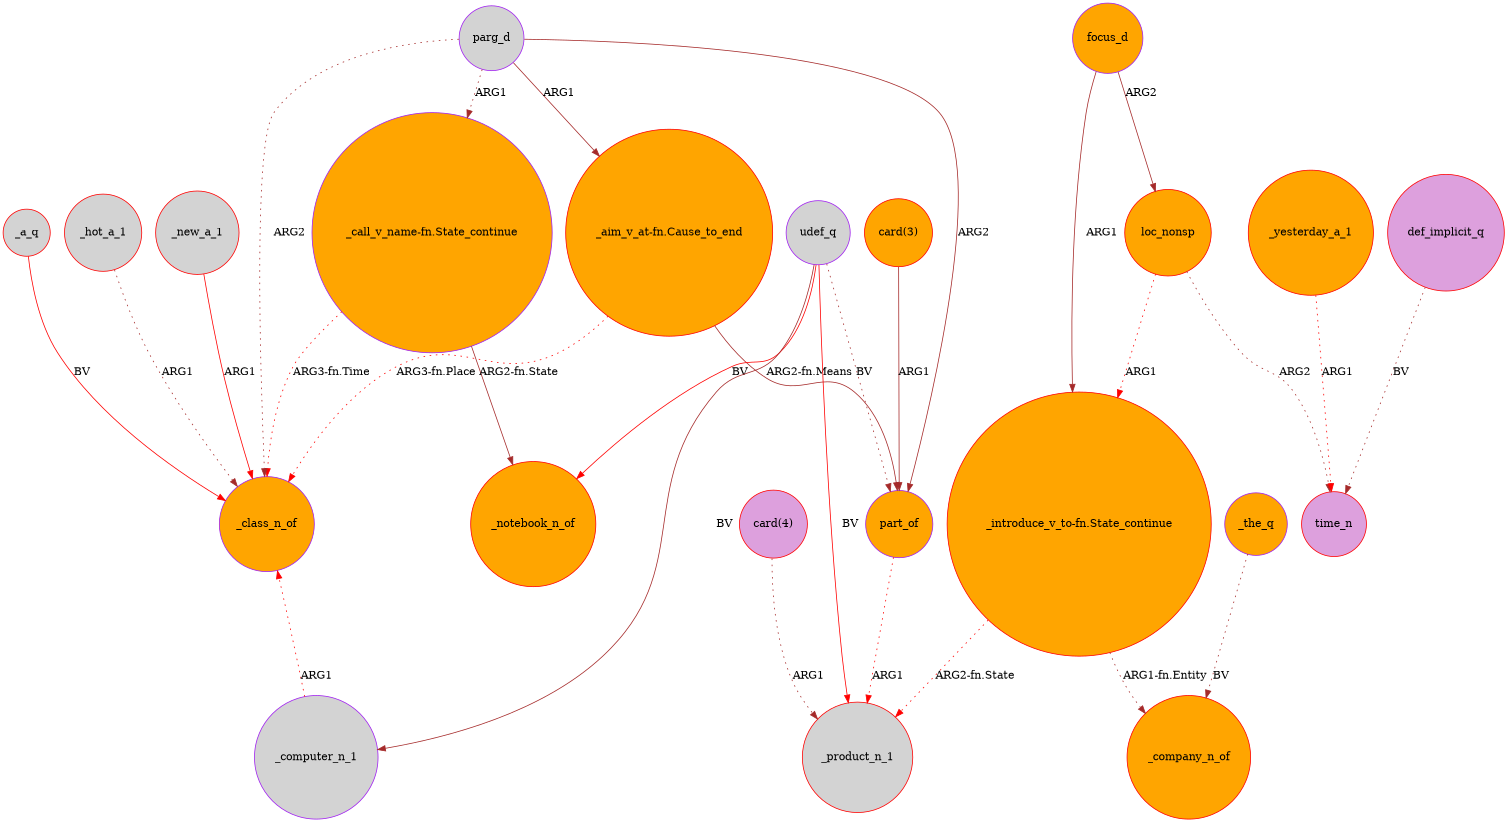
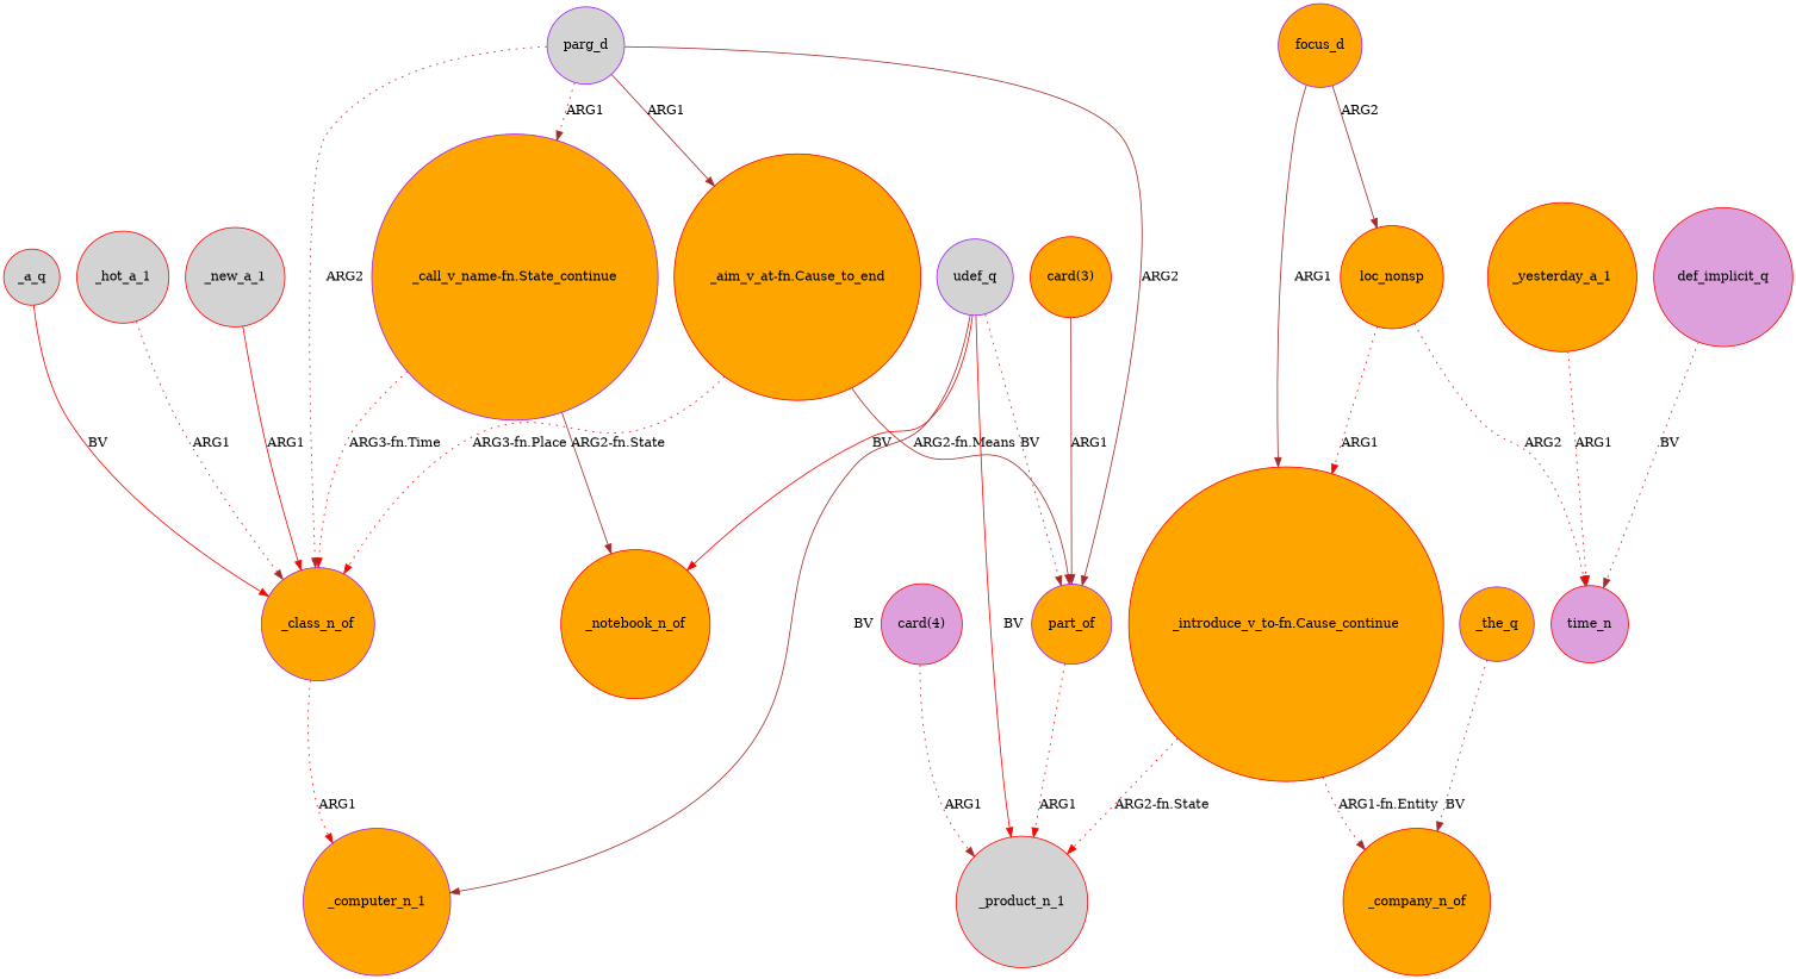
  digraph {
    node [color=red fillcolor=orange shape=circle style=filled]
    edge [color=brown style=dotted]
    "_call_v_name-fn.State_continue" [color=purple]
    _notebook_n_of
    _class_n_of [color=purple]
-   _computer_n_1 [color=purple fillcolor=lightgrey]
+   _computer_n_1 [color=purple]
    parg_d [color=purple fillcolor=lightgrey]
    part_of [color=purple]
    "_aim_v_at-fn.Cause_to_end"
    _product_n_1 [fillcolor=lightgrey]
    udef_q [color=purple fillcolor=lightgrey]
    _new_a_1 [fillcolor=lightgrey]
    focus_d [color=purple]
-   "_introduce_v_to-fn.State_continue"
+   "_introduce_v_to-fn.State_continue" [label="_introduce_v_to-fn.Cause_continue"]
    loc_nonsp
    _company_n_of
    time_n [fillcolor=plum]
    "card(3)"
    _yesterday_a_1
    _hot_a_1 [fillcolor=lightgrey]
    _a_q [fillcolor=lightgrey]
    "card(4)" [fillcolor=plum]
    _the_q [color=purple]
    def_implicit_q [fillcolor=plum]
    "_call_v_name-fn.State_continue" -> _notebook_n_of [label="ARG2-fn.State" style=solid]
    "_call_v_name-fn.State_continue" -> _class_n_of [color=red label="ARG3-fn.Time"]
-   _computer_n_1 -> _class_n_of [color=red label=ARG1]
+   _class_n_of -> _computer_n_1 [color=red label=ARG1]
    parg_d -> "_call_v_name-fn.State_continue" [label=ARG1]
    parg_d -> _class_n_of [label=ARG2]
    parg_d -> part_of [label=ARG2 style=solid]
    parg_d -> "_aim_v_at-fn.Cause_to_end" [label=ARG1 style=solid]
    part_of -> _product_n_1 [color=red label=ARG1]
    "_aim_v_at-fn.Cause_to_end" -> _class_n_of [color=red label="ARG3-fn.Place"]
    "_aim_v_at-fn.Cause_to_end" -> part_of [label="ARG2-fn.Means" style=solid]
    udef_q -> _notebook_n_of [color=red label=BV style=solid]
    udef_q -> _computer_n_1 [label=BV style=solid]
    udef_q -> part_of [label=BV]
    udef_q -> _product_n_1 [color=red label=BV style=solid]
    _new_a_1 -> _class_n_of [color=red label=ARG1 style=solid]
    focus_d -> "_introduce_v_to-fn.State_continue" [label=ARG1 style=solid]
    focus_d -> loc_nonsp [label=ARG2 style=solid]
    "_introduce_v_to-fn.State_continue" -> _product_n_1 [color=red label="ARG2-fn.State"]
    "_introduce_v_to-fn.State_continue" -> _company_n_of [label="ARG1-fn.Entity"]
    loc_nonsp -> "_introduce_v_to-fn.State_continue" [color=red label=ARG1]
    loc_nonsp -> time_n [label=ARG2]
    "card(3)" -> part_of [label=ARG1 style=solid]
    _yesterday_a_1 -> time_n [color=red label=ARG1]
    _hot_a_1 -> _class_n_of [label=ARG1]
    _a_q -> _class_n_of [color=red label=BV style=solid]
    "card(4)" -> _product_n_1 [label=ARG1]
    _the_q -> _company_n_of [label=BV]
    def_implicit_q -> time_n [label=BV]
  }
